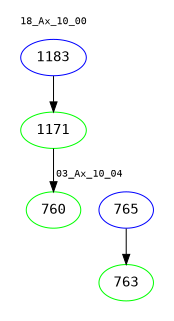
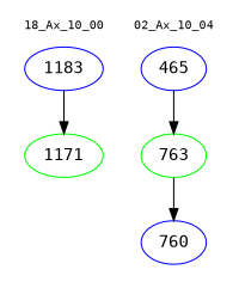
  digraph {
    fontname="DejaVu Sans Mono"
    node [color=green fontname="DejaVu Sans Mono"]
    edge [color=black fontname="DejaVu Sans Mono"]
    n1 [color=blue label=1183]
    n2 [label=1171]
-   n3 [color=blue label=765]
+   n3 [color=blue label=465]
    n4 [label=763]
-   n5 [label=760]
+   n5 [color=blue label=760]
    subgraph cluster_1 {
      color=white
      fontsize=10
      label="18_Ax_10_00"
      n1
      n2
    }
    subgraph cluster_2 {
      color=white
      fontsize=10
-     label="03_Ax_10_04"
+     label="02_Ax_10_04"
      n3
      n4
      n5
    }
    n1 -> n2
    n3 -> n4
-   n2 -> n5
+   n4 -> n5
  }
